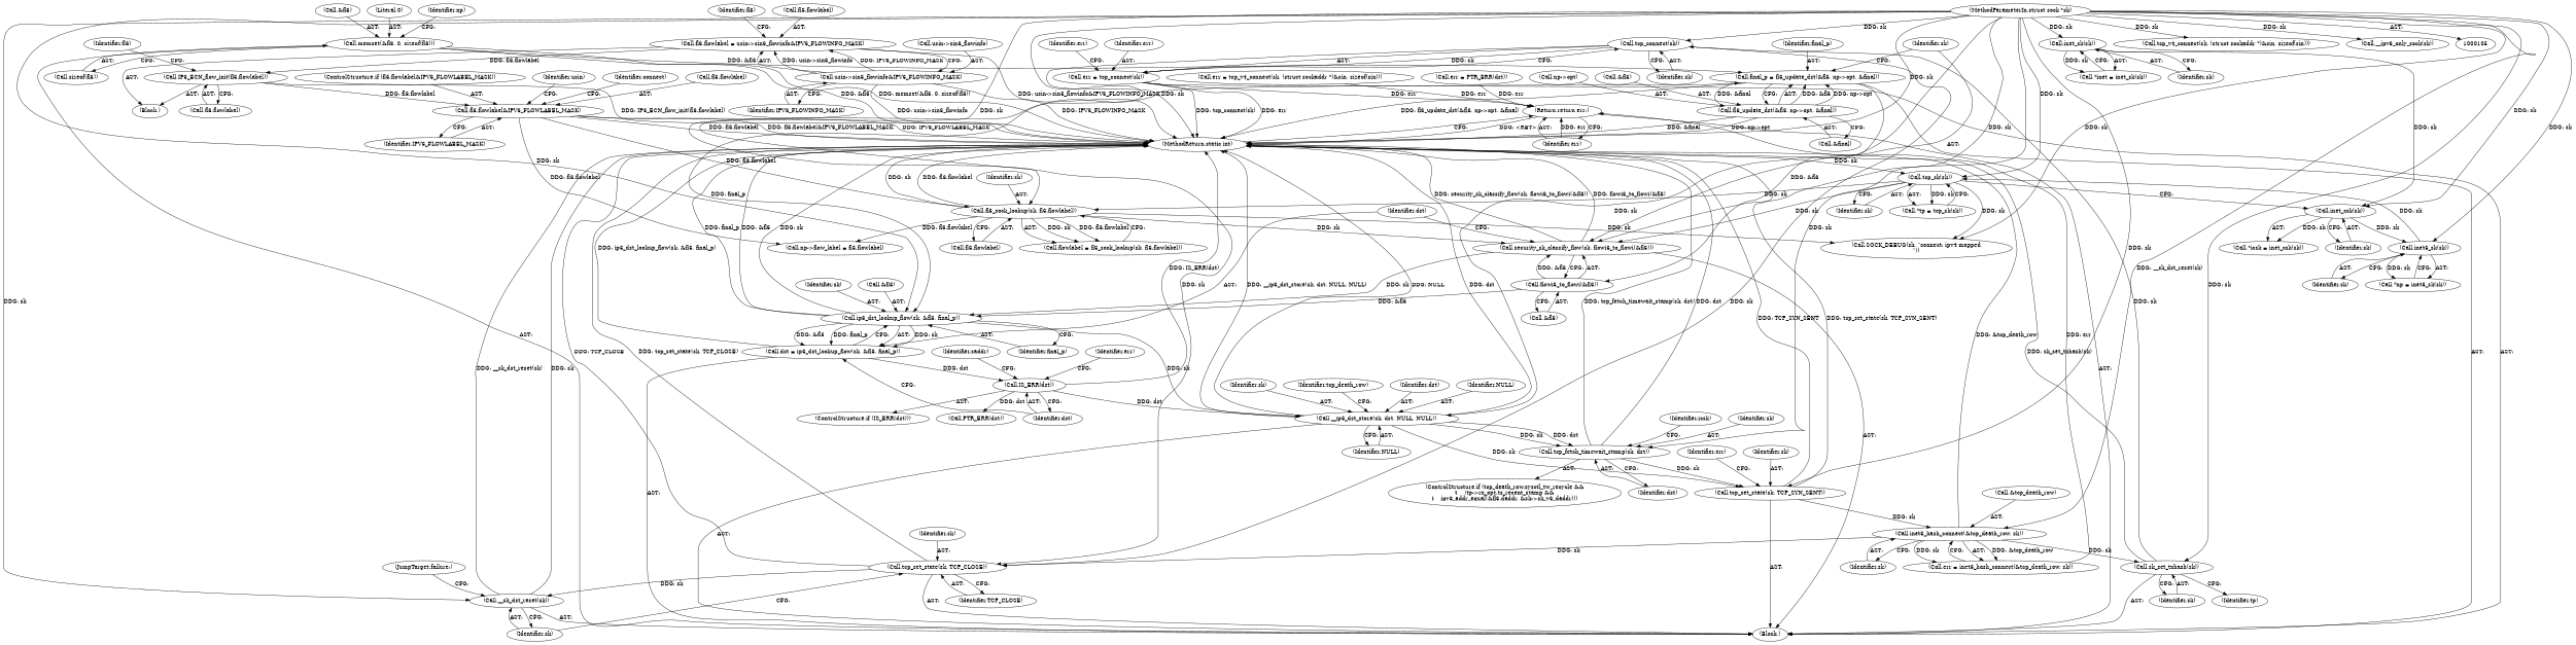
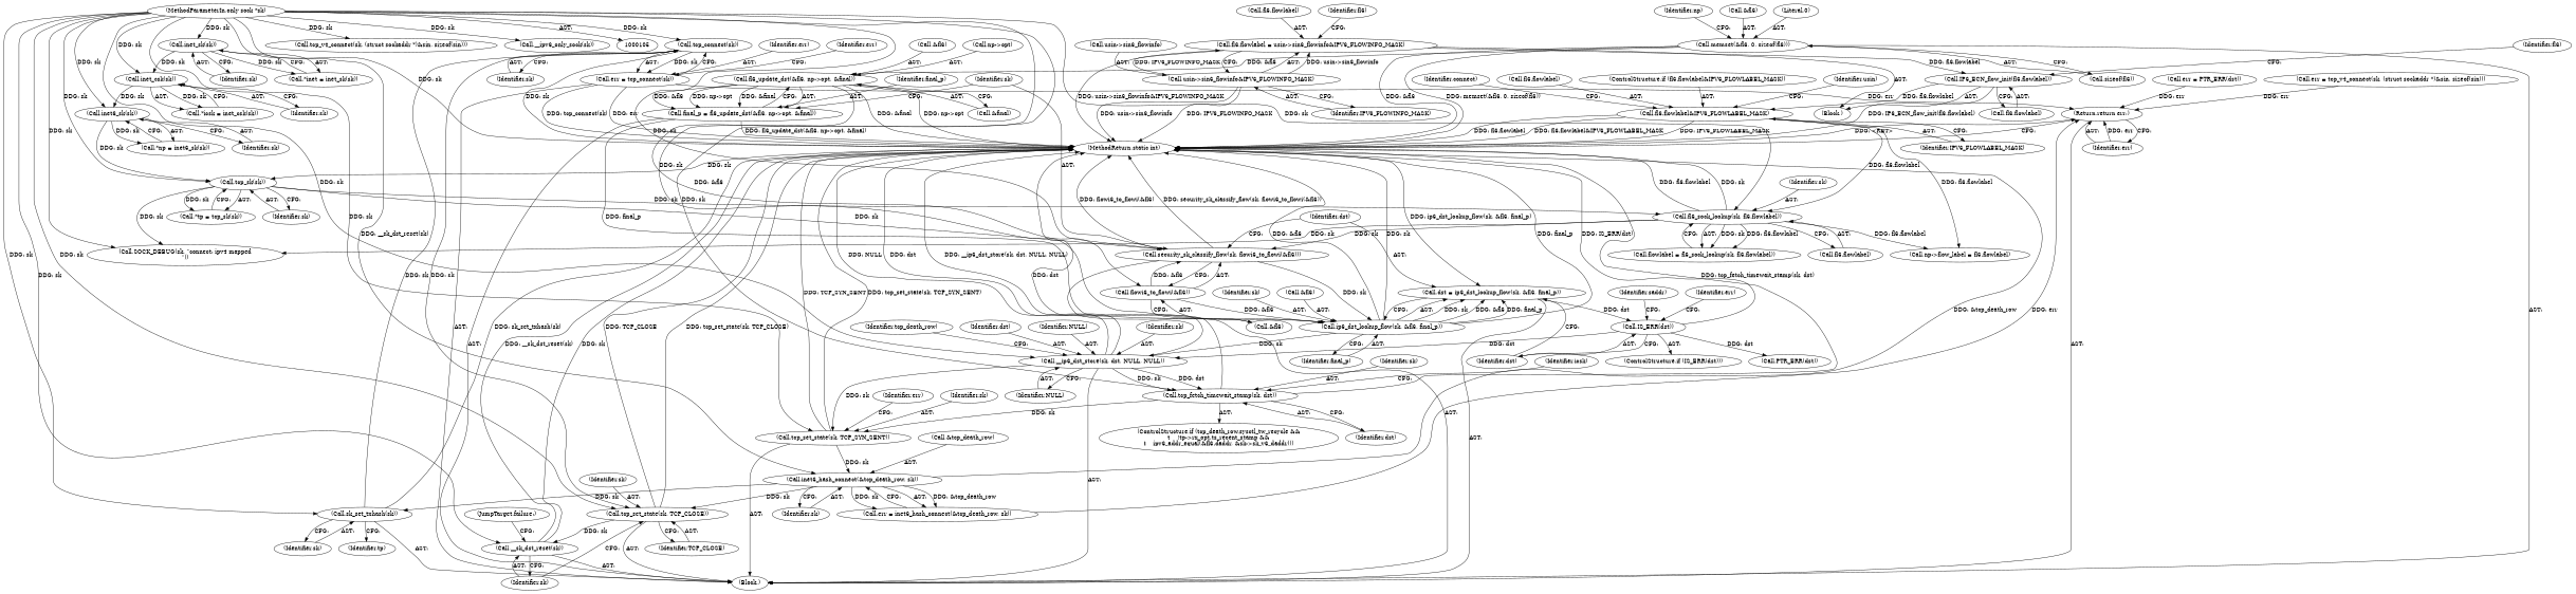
  digraph {
    n1 [label="(Call,tcp_connect(sk))"]
    n2 [label="(Call,err = tcp_connect(sk))"]
    n3 [label="(Call,tcp_set_state(sk, TCP_CLOSE))"]
    n4 [label="(Identifier,sk)"]
    n5 [label="(MethodReturn,static int)"]
    n6 [label="(Block,)"]
    n7 [label="(Return,return err;)"]
    n8 [label="(Call,__sk_dst_reset(sk))"]
    n9 [label="(Identifier,TCP_CLOSE)"]
    n10 [label="(Call,tcp_sk(sk))"]
    n11 [label="(Call,sk_set_txhash(sk))"]
    n12 [label="(Identifier,sk)"]
    n13 [label="(Identifier,tp)"]
    n14 [label="(Call,inet6_hash_connect(&tcp_death_row, sk))"]
    n15 [label="(Identifier,sk)"]
    n16 [label="(Call,err = inet6_hash_connect(&tcp_death_row, sk))"]
    n17 [label="(Call,tcp_set_state(sk, TCP_SYN_SENT))"]
    n18 [label="(Call,tcp_fetch_timewait_stamp(sk, dst))"]
    n19 [label="(ControlStructure,if (tcp_death_row.sysctl_tw_recycle &&\n\t    !tp->rx_opt.ts_recent_stamp &&\n\t    ipv6_addr_equal(&fl6.daddr, &sk->sk_v6_daddr)))"]
    n20 [label="(Identifier,dst)"]
    n21 [label="(Call,__ip6_dst_store(sk, dst, NULL, NULL))"]
    n22 [label="(Identifier,NULL)"]
    n23 [label="(Call,ip6_dst_lookup_flow(sk, &fl6, final_p))"]
    n24 [label="(Call,dst = ip6_dst_lookup_flow(sk, &fl6, final_p))"]
    n25 [label="(Identifier,final_p)"]
    n26 [label="(Call,IS_ERR(dst))"]
    n27 [label="(Call,security_sk_classify_flow(sk, flowi6_to_flowi(&fl6)))"]
    n28 [label="(Call,flowi6_to_flowi(&fl6))"]
    n29 [label="(Call,&fl6)"]
    n30 [label="(Call,fl6_sock_lookup(sk, fl6.flowlabel))"]
    n31 [label="(Call,flowlabel = fl6_sock_lookup(sk, fl6.flowlabel))"]
    n32 [label="(Call,np->flow_label = fl6.flowlabel)"]
    n33 [label="(Call,SOCK_DEBUG(sk, \"connect: ipv4 mapped\n\"))"]
    n34 [label="(Call,fl6.flowlabel)"]
    n35 [label="(Identifier,sk)"]
    n36 [label="(Call,*tp = tcp_sk(sk))"]
    n37 [label="(Call,inet6_sk(sk))"]
    n38 [label="(Call,*np = inet6_sk(sk))"]
    n39 [label="(Identifier,sk)"]
    n40 [label="(Call,inet_csk(sk))"]
    n41 [label="(Call,*icsk = inet_csk(sk))"]
    n42 [label="(Identifier,sk)"]
    n43 [label="(Call,inet_sk(sk))"]
    n44 [label="(Identifier,sk)"]
    n45 [label="(Call,*inet = inet_sk(sk))"]
-   n46 [label="(MethodParameterIn,struct sock *sk)"]
+   n46 [label="(MethodParameterIn,only sock *sk)"]
    n47 [label="(Call,tcp_v4_connect(sk, (struct sockaddr *)&sin, sizeof(sin)))"]
    n48 [label="(Call,__ipv6_only_sock(sk))"]
    1000105
    n50 [label="(Identifier,sk)"]
    n51 [label="(Call,fl6.flowlabel&IPV6_FLOWLABEL_MASK)"]
    n52 [label="(Identifier,IPV6_FLOWLABEL_MASK)"]
    n53 [label="(ControlStructure,if (fl6.flowlabel&IPV6_FLOWLABEL_MASK))"]
    n54 [label="(Call,IP6_ECN_flow_init(fl6.flowlabel))"]
    n55 [label="(Call,fl6.flowlabel)"]
    n56 [label="(Block,)"]
    n57 [label="(Call,fl6.flowlabel = usin->sin6_flowinfo&IPV6_FLOWINFO_MASK)"]
    n58 [label="(Call,usin->sin6_flowinfo&IPV6_FLOWINFO_MASK)"]
    n59 [label="(Identifier,IPV6_FLOWINFO_MASK)"]
    n60 [label="(Call,fl6_update_dst(&fl6, np->opt, &final))"]
    n61 [label="(Call,final_p = fl6_update_dst(&fl6, np->opt, &final))"]
    n62 [label="(Call,&final)"]
    n63 [label="(Call,memset(&fl6, 0, sizeof(fl6)))"]
    n64 [label="(Call,sizeof(fl6))"]
    n65 [label="(Call,PTR_ERR(dst))"]
    n66 [label="(Identifier,dst)"]
    n67 [label="(ControlStructure,if (IS_ERR(dst)))"]
    n68 [label="(Identifier,err)"]
    n69 [label="(Identifier,saddr)"]
    n70 [label="(Call,&tcp_death_row)"]
    n71 [label="(Identifier,fl6)"]
    n72 [label="(Call,np->opt)"]
    n73 [label="(Identifier,dst)"]
    n74 [label="(JumpTarget,failure:)"]
    n75 [label="(Identifier,sk)"]
    n76 [label="(Identifier,sk)"]
    n77 [label="(Identifier,usin)"]
    n78 [label="(Identifier,err)"]
    n79 [label="(Identifier,sk)"]
    n80 [label="(Call,usin->sin6_flowinfo)"]
    n81 [label="(Identifier,sk)"]
    n82 [label="(Call,fl6.flowlabel)"]
    n83 [label="(Identifier,err)"]
    n84 [label="(Identifier,sk)"]
    n85 [label="(Identifier,np)"]
    n86 [label="(Call,&fl6)"]
    n87 [label="(Identifier,connect)"]
    n88 [label="(Call,err = tcp_v4_connect(sk, (struct sockaddr *)&sin, sizeof(sin)))"]
    n89 [label="(Identifier,final_p)"]
    n90 [label="(Identifier,err)"]
    n91 [label="(Call,&fl6)"]
    n92 [label="(Identifier,tcp_death_row)"]
    n93 [label="(Identifier,dst)"]
    n94 [label="(Literal,0)"]
    n95 [label="(Call,&fl6)"]
    n96 [label="(Identifier,err)"]
    n97 [label="(Identifier,sk)"]
    n98 [label="(Identifier,fl6)"]
    n99 [label="(Call,fl6.flowlabel)"]
    n100 [label="(Call,err = PTR_ERR(dst))"]
    n101 [label="(Identifier,icsk)"]
    n102 [label="(Identifier,NULL)"]
    n103 [label="(Identifier,sk)"]
    n1 -> n2 [label="AST: "]
    n1 -> n2 [label="DDG: sk"]
    n1 -> n3 [label="DDG: sk"]
    n1 -> n4 [label="CFG: "]
    n1 -> n5 [label="DDG: sk"]
    n2 -> n1 [label="CFG: "]
    n2 -> n5 [label="DDG: err"]
    n2 -> n5 [label="DDG: tcp_connect(sk)"]
    n2 -> n6 [label="AST: "]
    n2 -> n7 [label="DDG: err"]
    n3 -> n5 [label="DDG: TCP_CLOSE"]
    n3 -> n5 [label="DDG: tcp_set_state(sk, TCP_CLOSE)"]
    n3 -> n6 [label="AST: "]
    n3 -> n8 [label="DDG: sk"]
    n3 -> n9 [label="CFG: "]
    n4 -> n1 [label="AST: "]
    n5 -> n7 [label="CFG: "]
    n5 -> n10 [label="DDG: sk"]
    n7 -> n5 [label="DDG: <RET>"]
    n7 -> n6 [label="AST: "]
    n7 -> n68 [label="CFG: "]
    n8 -> n5 [label="DDG: __sk_dst_reset(sk)"]
    n8 -> n5 [label="DDG: sk"]
    n8 -> n6 [label="AST: "]
    n8 -> n50 [label="CFG: "]
    n9 -> n3 [label="AST: "]
    n10 -> n27 [label="DDG: sk"]
    n10 -> n30 [label="DDG: sk"]
    n10 -> n33 [label="DDG: sk"]
    n10 -> n35 [label="CFG: "]
    n10 -> n36 [label="AST: "]
    n10 -> n36 [label="DDG: sk"]
    n11 -> n1 [label="DDG: sk"]
    n11 -> n5 [label="DDG: sk_set_txhash(sk)"]
    n11 -> n6 [label="AST: "]
    n11 -> n12 [label="CFG: "]
    n11 -> n13 [label="CFG: "]
    n12 -> n11 [label="AST: "]
    n14 -> n3 [label="DDG: sk"]
    n14 -> n5 [label="DDG: &tcp_death_row"]
    n14 -> n11 [label="DDG: sk"]
    n14 -> n15 [label="CFG: "]
    n14 -> n16 [label="AST: "]
    n14 -> n16 [label="DDG: &tcp_death_row"]
    n14 -> n16 [label="DDG: sk"]
    n15 -> n14 [label="AST: "]
    n16 -> n7 [label="DDG: err"]
    n16 -> n14 [label="CFG: "]
    n17 -> n5 [label="DDG: TCP_SYN_SENT"]
    n17 -> n5 [label="DDG: tcp_set_state(sk, TCP_SYN_SENT)"]
    n17 -> n6 [label="AST: "]
    n17 -> n14 [label="DDG: sk"]
    n18 -> n5 [label="DDG: tcp_fetch_timewait_stamp(sk, dst)"]
    n18 -> n5 [label="DDG: dst"]
    n18 -> n17 [label="DDG: sk"]
    n18 -> n19 [label="AST: "]
    n18 -> n20 [label="CFG: "]
    n20 -> n18 [label="AST: "]
    n21 -> n5 [label="DDG: dst"]
    n21 -> n5 [label="DDG: __ip6_dst_store(sk, dst, NULL, NULL)"]
    n21 -> n5 [label="DDG: NULL"]
    n21 -> n6 [label="AST: "]
    n21 -> n17 [label="DDG: sk"]
    n21 -> n18 [label="DDG: sk"]
    n21 -> n18 [label="DDG: dst"]
    n21 -> n22 [label="CFG: "]
    n22 -> n21 [label="AST: "]
    n23 -> n5 [label="DDG: &fl6"]
    n23 -> n5 [label="DDG: sk"]
    n23 -> n5 [label="DDG: final_p"]
    n23 -> n21 [label="DDG: sk"]
    n23 -> n24 [label="AST: "]
    n23 -> n24 [label="DDG: sk"]
    n23 -> n24 [label="DDG: &fl6"]
    n23 -> n24 [label="DDG: final_p"]
    n23 -> n25 [label="CFG: "]
-   n24 -> n5 [label="DDG: ip6_dst_lookup_flow(sk, &fl6, final_p)"]
+   n5 -> n24 [label="DDG: ip6_dst_lookup_flow(sk, &fl6, final_p)"]
    n24 -> n6 [label="AST: "]
    n24 -> n23 [label="CFG: "]
    n24 -> n26 [label="DDG: dst"]
    n25 -> n23 [label="AST: "]
    n26 -> n5 [label="DDG: IS_ERR(dst)"]
    n26 -> n21 [label="DDG: dst"]
    n26 -> n65 [label="DDG: dst"]
    n26 -> n66 [label="CFG: "]
    n26 -> n67 [label="AST: "]
    n27 -> n5 [label="DDG: flowi6_to_flowi(&fl6)"]
    n27 -> n5 [label="DDG: security_sk_classify_flow(sk, flowi6_to_flowi(&fl6))"]
    n27 -> n6 [label="AST: "]
    n27 -> n23 [label="DDG: sk"]
    n27 -> n28 [label="CFG: "]
    n28 -> n23 [label="DDG: &fl6"]
    n28 -> n27 [label="AST: "]
    n28 -> n27 [label="DDG: &fl6"]
    n28 -> n29 [label="CFG: "]
    n29 -> n28 [label="AST: "]
    n30 -> n5 [label="DDG: sk"]
    n30 -> n5 [label="DDG: fl6.flowlabel"]
    n30 -> n27 [label="DDG: sk"]
    n30 -> n31 [label="AST: "]
    n30 -> n31 [label="DDG: sk"]
    n30 -> n31 [label="DDG: fl6.flowlabel"]
    n30 -> n32 [label="DDG: fl6.flowlabel"]
    n30 -> n33 [label="DDG: sk"]
    n30 -> n34 [label="CFG: "]
    n31 -> n30 [label="CFG: "]
    n34 -> n30 [label="AST: "]
    n35 -> n10 [label="AST: "]
    n36 -> n10 [label="CFG: "]
    n37 -> n10 [label="DDG: sk"]
    n37 -> n38 [label="AST: "]
    n37 -> n38 [label="DDG: sk"]
    n37 -> n39 [label="CFG: "]
    n38 -> n37 [label="CFG: "]
    n39 -> n37 [label="AST: "]
    n40 -> n37 [label="DDG: sk"]
    n40 -> n41 [label="AST: "]
    n40 -> n41 [label="DDG: sk"]
    n40 -> n42 [label="CFG: "]
-   n10 -> n40 [label="CFG: "]
+   n41 -> n40 [label="CFG: "]
    n42 -> n40 [label="AST: "]
    n43 -> n40 [label="DDG: sk"]
    n43 -> n44 [label="CFG: "]
    n43 -> n45 [label="AST: "]
    n43 -> n45 [label="DDG: sk"]
    n44 -> n43 [label="AST: "]
    n45 -> n43 [label="CFG: "]
    n46 -> n1 [label="DDG: sk"]
    n46 -> n3 [label="DDG: sk"]
    n46 -> n5 [label="DDG: sk"]
    n46 -> n8 [label="DDG: sk"]
    n46 -> n10 [label="DDG: sk"]
    n46 -> n11 [label="DDG: sk"]
    n46 -> n14 [label="DDG: __sk_dst_reset(sk)"]
    n46 -> n17 [label="DDG: sk"]
    n46 -> n18 [label="DDG: sk"]
    n46 -> n21 [label="DDG: sk"]
    n46 -> n23 [label="DDG: sk"]
    n46 -> n27 [label="DDG: sk"]
    n46 -> n30 [label="DDG: sk"]
    n46 -> n33 [label="DDG: sk"]
    n46 -> n37 [label="DDG: sk"]
    n46 -> n40 [label="DDG: sk"]
    n46 -> n43 [label="DDG: sk"]
    n46 -> n47 [label="DDG: sk"]
    n46 -> n48 [label="DDG: sk"]
    n46 -> 1000105 [label="AST: "]
    n50 -> n3 [label="CFG: "]
    n50 -> n8 [label="AST: "]
    n51 -> n5 [label="DDG: fl6.flowlabel"]
    n51 -> n5 [label="DDG: fl6.flowlabel&IPV6_FLOWLABEL_MASK"]
    n51 -> n5 [label="DDG: IPV6_FLOWLABEL_MASK"]
    n51 -> n30 [label="DDG: fl6.flowlabel"]
    n51 -> n32 [label="DDG: fl6.flowlabel"]
    n51 -> n52 [label="CFG: "]
    n52 -> n51 [label="AST: "]
    n53 -> n51 [label="AST: "]
    n54 -> n5 [label="DDG: IP6_ECN_flow_init(fl6.flowlabel)"]
    n54 -> n51 [label="DDG: fl6.flowlabel"]
    n54 -> n55 [label="CFG: "]
    n54 -> n56 [label="AST: "]
    n55 -> n54 [label="AST: "]
    n57 -> n5 [label="DDG: usin->sin6_flowinfo&IPV6_FLOWINFO_MASK"]
    n57 -> n54 [label="DDG: fl6.flowlabel"]
    n57 -> n56 [label="AST: "]
    n57 -> n58 [label="CFG: "]
    n58 -> n5 [label="DDG: usin->sin6_flowinfo"]
    n58 -> n5 [label="DDG: IPV6_FLOWINFO_MASK"]
    n58 -> n57 [label="AST: "]
    n58 -> n57 [label="DDG: usin->sin6_flowinfo"]
    n58 -> n57 [label="DDG: IPV6_FLOWINFO_MASK"]
    n58 -> n59 [label="CFG: "]
    n59 -> n58 [label="AST: "]
    n60 -> n5 [label="DDG: &final"]
    n60 -> n5 [label="DDG: np->opt"]
-   n61 -> n28 [label="DDG: &fl6"]
+   n60 -> n28 [label="DDG: &fl6"]
    n60 -> n61 [label="AST: "]
    n60 -> n61 [label="DDG: &fl6"]
    n60 -> n61 [label="DDG: np->opt"]
    n60 -> n61 [label="DDG: &final"]
    n60 -> n62 [label="CFG: "]
    n61 -> n5 [label="DDG: fl6_update_dst(&fl6, np->opt, &final)"]
    n61 -> n6 [label="AST: "]
    n61 -> n23 [label="DDG: final_p"]
    n61 -> n60 [label="CFG: "]
    n62 -> n60 [label="AST: "]
    n63 -> n5 [label="DDG: &fl6"]
    n63 -> n5 [label="DDG: memset(&fl6, 0, sizeof(fl6))"]
    n63 -> n6 [label="AST: "]
-   n63 -> n61 [label="DDG: &fl6"]
+   n63 -> n60 [label="DDG: &fl6"]
    n63 -> n64 [label="CFG: "]
    n64 -> n63 [label="AST: "]
    n66 -> n24 [label="CFG: "]
    n66 -> n26 [label="AST: "]
    n68 -> n7 [label="AST: "]
    n68 -> n7 [label="DDG: err"]
    n69 -> n26 [label="CFG: "]
    n70 -> n14 [label="AST: "]
    n71 -> n54 [label="CFG: "]
    n72 -> n60 [label="AST: "]
    n73 -> n24 [label="AST: "]
    n73 -> n27 [label="CFG: "]
    n74 -> n8 [label="CFG: "]
    n75 -> n21 [label="AST: "]
    n76 -> n18 [label="AST: "]
    n77 -> n51 [label="CFG: "]
    n78 -> n17 [label="CFG: "]
    n79 -> n27 [label="AST: "]
    n79 -> n61 [label="CFG: "]
    n80 -> n58 [label="AST: "]
    n81 -> n23 [label="AST: "]
    n82 -> n57 [label="AST: "]
    n83 -> n2 [label="AST: "]
    n84 -> n17 [label="AST: "]
    n85 -> n63 [label="CFG: "]
    n86 -> n63 [label="AST: "]
    n87 -> n51 [label="CFG: "]
    n88 -> n7 [label="DDG: err"]
    n89 -> n61 [label="AST: "]
    n90 -> n2 [label="CFG: "]
    n91 -> n60 [label="AST: "]
    n92 -> n21 [label="CFG: "]
    n93 -> n21 [label="AST: "]
    n94 -> n63 [label="AST: "]
    n95 -> n23 [label="AST: "]
    n96 -> n26 [label="CFG: "]
    n97 -> n30 [label="AST: "]
    n98 -> n57 [label="CFG: "]
    n99 -> n51 [label="AST: "]
    n100 -> n7 [label="DDG: err"]
    n101 -> n18 [label="CFG: "]
    n102 -> n21 [label="AST: "]
    n103 -> n3 [label="AST: "]
  }
